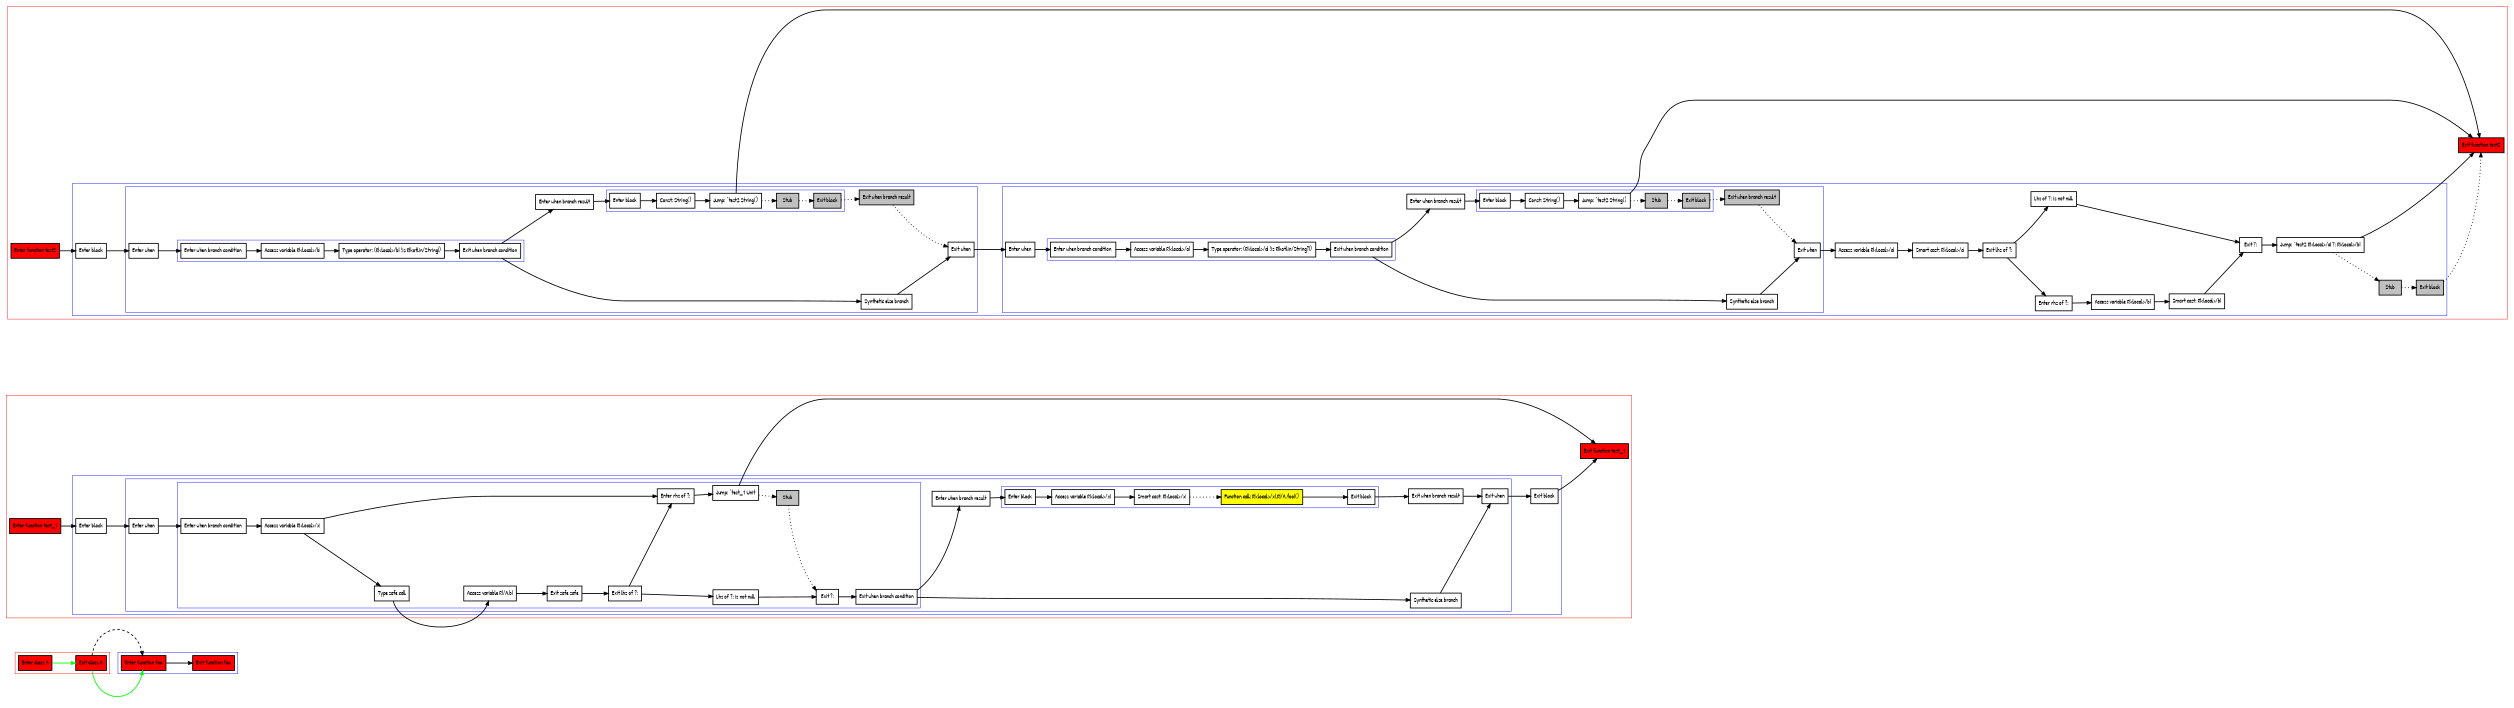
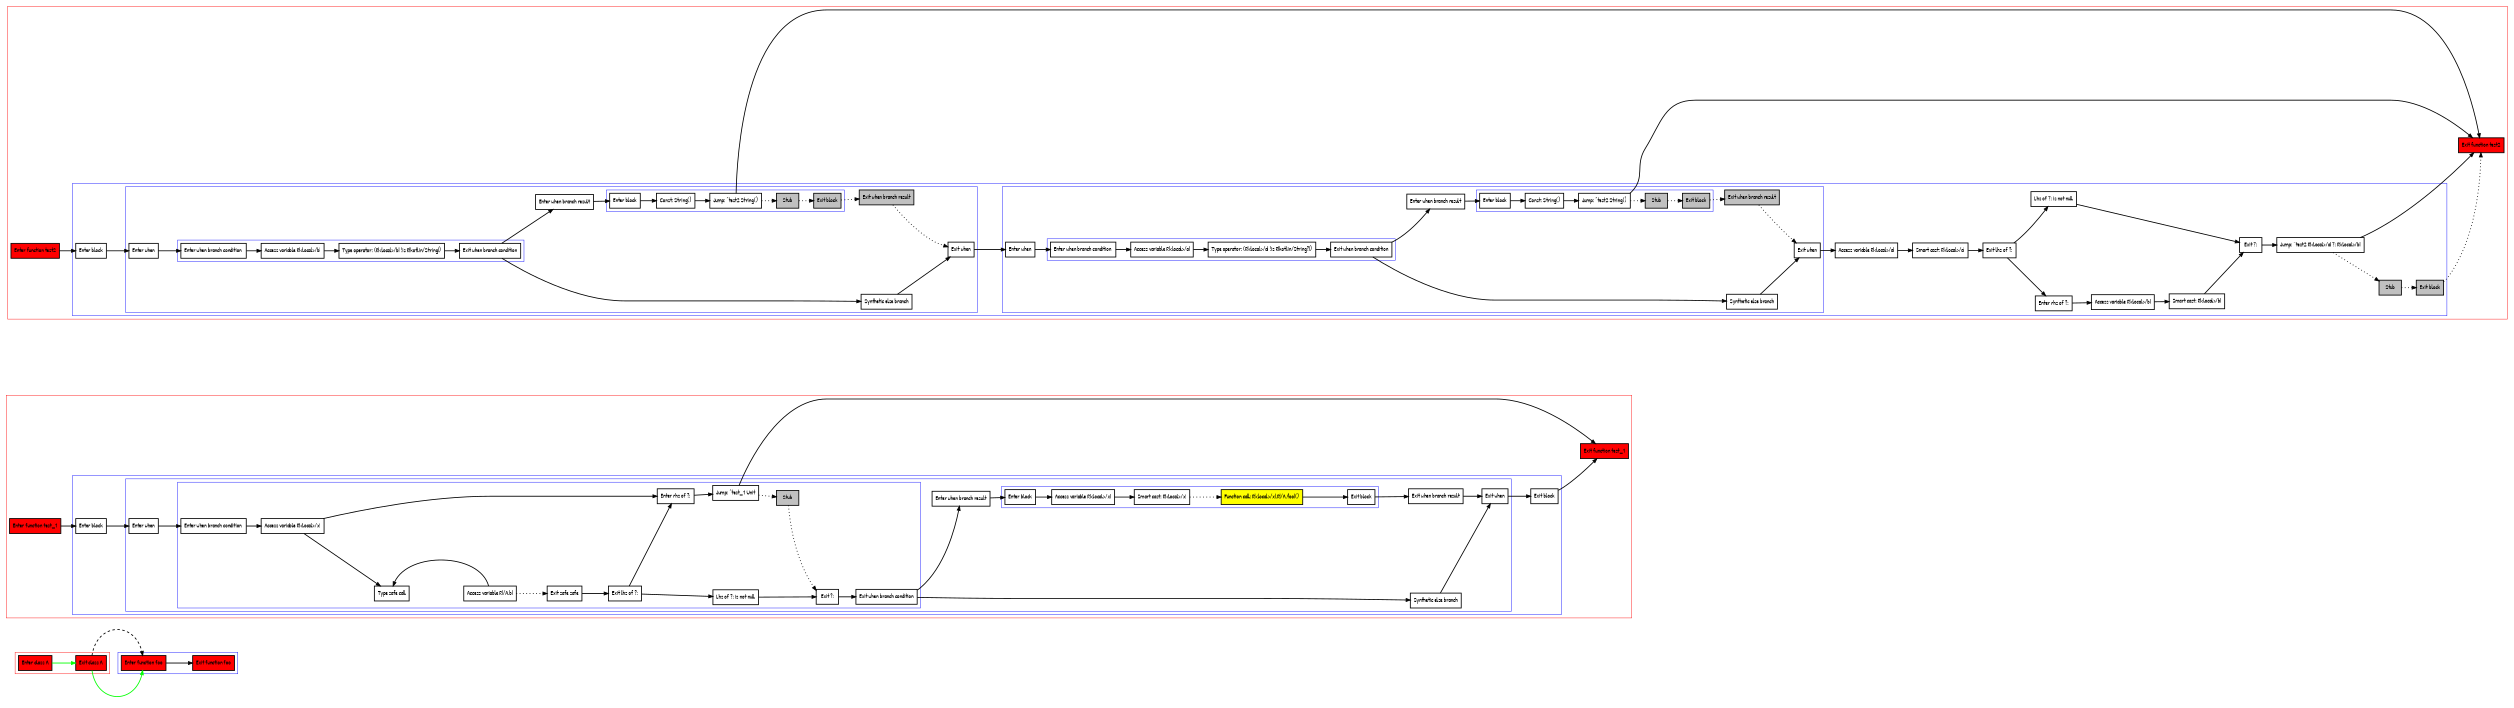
  digraph {
    fontname="Patrick Hand"
    nodesep=3
    rankdir=LR
    node [fontname="Patrick Hand" penwidth=2 shape=box]
    edge [fontname="Patrick Hand" penwidth=2]
    n1 [fillcolor=red label="Enter class A" style=filled]
    n2 [fillcolor=red label="Exit class A" style=filled]
    n3 [fillcolor=red label="Enter function foo" style=filled]
    n4 [fillcolor=red label="Exit function foo" style=filled]
    n5 [label="Enter when branch condition "]
    n6 [label="Access variable R|<local>/x|"]
    n7 [label="Type safe call"]
    n8 [label="Access variable R|/A.b|"]
    n9 [label="Exit safe safe"]
    n10 [label="Exit lhs of ?:"]
    n11 [label="Enter rhs of ?:"]
    n12 [label="Jump: ^test_1 Unit"]
    n13 [fillcolor=gray label=Stub style=filled]
    n14 [label="Lhs of ?: is not null"]
    n15 [label="Exit ?:"]
    n16 [label="Exit when branch condition"]
    n17 [label="Enter block"]
    n18 [label="Access variable R|<local>/x|"]
    n19 [label="Smart cast: R|<local>/x|"]
    n20 [fillcolor=yellow label="Function call: R|<local>/x|.R|/A.foo|()" style=filled]
    n21 [label="Exit block"]
    n22 [label="Enter when"]
    n23 [label="Synthetic else branch"]
    n24 [label="Enter when branch result"]
    n25 [label="Exit when branch result"]
    n26 [label="Exit when"]
    n27 [label="Enter block"]
    n28 [label="Exit block"]
    n29 [fillcolor=red label="Enter function test_1" style=filled]
    n30 [fillcolor=red label="Exit function test_1" style=filled]
    n31 [label="Enter when branch condition "]
    n32 [label="Access variable R|<local>/b|"]
    n33 [label="Type operator: (R|<local>/b| !is R|kotlin/String|)"]
    n34 [label="Exit when branch condition"]
    n35 [label="Enter block"]
    n36 [label="Const: String()"]
    n37 [label="Jump: ^test2 String()"]
    n38 [fillcolor=gray label=Stub style=filled]
    n39 [fillcolor=gray label="Exit block" style=filled]
    n40 [label="Enter when"]
    n41 [label="Synthetic else branch"]
    n42 [label="Enter when branch result"]
    n43 [fillcolor=gray label="Exit when branch result" style=filled]
    n44 [label="Exit when"]
    n45 [label="Enter when branch condition "]
    n46 [label="Access variable R|<local>/a|"]
    n47 [label="Type operator: (R|<local>/a| !is R|kotlin/String?|)"]
    n48 [label="Exit when branch condition"]
    n49 [label="Enter block"]
    n50 [label="Const: String()"]
    n51 [label="Jump: ^test2 String()"]
    n52 [fillcolor=gray label=Stub style=filled]
    n53 [fillcolor=gray label="Exit block" style=filled]
    n54 [label="Enter when"]
    n55 [label="Synthetic else branch"]
    n56 [label="Enter when branch result"]
    n57 [fillcolor=gray label="Exit when branch result" style=filled]
    n58 [label="Exit when"]
    n59 [label="Enter block"]
    n60 [label="Access variable R|<local>/a|"]
    n61 [label="Smart cast: R|<local>/a|"]
    n62 [label="Exit lhs of ?:"]
    n63 [label="Enter rhs of ?:"]
    n64 [label="Access variable R|<local>/b|"]
    n65 [label="Smart cast: R|<local>/b|"]
    n66 [label="Lhs of ?: is not null"]
    n67 [label="Exit ?:"]
    n68 [label="Jump: ^test2 R|<local>/a| ?: R|<local>/b|"]
    n69 [fillcolor=gray label=Stub style=filled]
    n70 [fillcolor=gray label="Exit block" style=filled]
    n71 [fillcolor=red label="Enter function test2" style=filled]
    n72 [fillcolor=red label="Exit function test2" style=filled]
    subgraph cluster_1 {
      color=red
      n1
      n2
    }
    subgraph cluster_2 {
      color=blue
      n3
      n4
    }
    subgraph cluster_3 {
      color=red
      n29
      n30
      subgraph cluster_4 {
        color=blue
        n27
        n28
        subgraph cluster_5 {
          color=blue
          n22
          n23
          n24
          n25
          n26
          subgraph cluster_6 {
            color=blue
            n5
            n6
            n7
            n8
            n9
            n10
            n11
            n12
            n13
            n14
            n15
            n16
          }
          subgraph cluster_7 {
            color=blue
            n17
            n18
            n19
            n20
            n21
          }
        }
      }
    }
    subgraph cluster_8 {
      color=red
      n71
      n72
      subgraph cluster_9 {
        color=blue
        n59
        n60
        n61
        n62
        n63
        n64
        n65
        n66
        n67
        n68
        n69
        n70
        subgraph cluster_10 {
          color=blue
          n40
          n41
          n42
          n43
          n44
          subgraph cluster_11 {
            color=blue
            n31
            n32
            n33
            n34
          }
          subgraph cluster_12 {
            color=blue
            n35
            n36
            n37
            n38
            n39
          }
        }
        subgraph cluster_13 {
          color=blue
          n54
          n55
          n56
          n57
          n58
          subgraph cluster_14 {
            color=blue
            n45
            n46
            n47
            n48
          }
          subgraph cluster_15 {
            color=blue
            n49
            n50
            n51
            n52
            n53
          }
        }
      }
    }
    n1 -> n2 [color=green]
    n2 -> n3 [color=green]
    n2 -> n3 [style=dashed]
    n3 -> n4
    n5 -> n6
    n6 -> n7
    n6 -> n11
-   n7 -> n8
-   n8 -> n9
+   n8 -> n7
+   n8 -> n9 [style=dotted]
    n9 -> n10
    n10 -> n11
    n10 -> n14
    n11 -> n12
    n12 -> n13 [style=dotted]
    n12 -> n30
    n13 -> n15 [style=dotted]
    n14 -> n15
    n15 -> n16
    n16 -> n23
    n16 -> n24
    n17 -> n18
    n18 -> n19
    n19 -> n20 [style=dotted]
    n20 -> n21
    n21 -> n25
    n22 -> n5
    n23 -> n26
    n24 -> n17
    n25 -> n26
    n26 -> n28
    n27 -> n22
    n28 -> n30
    n29 -> n27
    n31 -> n32
    n32 -> n33
    n33 -> n34
    n34 -> n41
    n34 -> n42
    n35 -> n36
    n36 -> n37
    n37 -> n38 [style=dotted]
    n37 -> n72
    n38 -> n39 [style=dotted]
    n39 -> n43 [style=dotted]
    n40 -> n31
    n41 -> n44
    n42 -> n35
    n43 -> n44 [style=dotted]
    n44 -> n54
    n45 -> n46
    n46 -> n47
    n47 -> n48
    n48 -> n55
    n48 -> n56
    n49 -> n50
    n50 -> n51
    n51 -> n52 [style=dotted]
    n51 -> n72
    n52 -> n53 [style=dotted]
    n53 -> n57 [style=dotted]
    n54 -> n45
    n55 -> n58
    n56 -> n49
    n57 -> n58 [style=dotted]
    n58 -> n60
    n59 -> n40
    n60 -> n61
    n61 -> n62
    n62 -> n63
    n62 -> n66
    n63 -> n64
    n64 -> n65
    n65 -> n67
    n66 -> n67
    n67 -> n68
    n68 -> n69 [style=dotted]
    n68 -> n72
    n69 -> n70 [style=dotted]
    n70 -> n72 [style=dotted]
    n71 -> n59
  }
